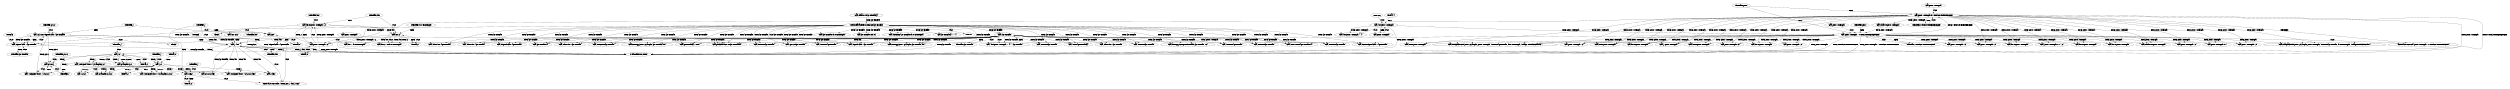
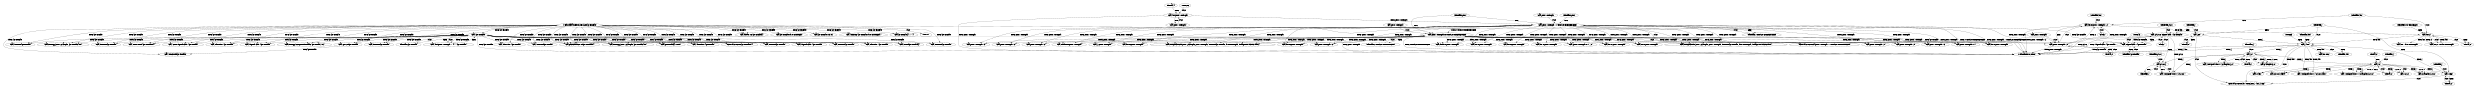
  digraph {
    n1 [label="(Call,pSrc+j)"]
    n2 [label="(Call,(unsigned short *)(pSrc+j))"]
    n3 [label="(Identifier,j)"]
    n4 [label="(Call,*pSrc = (signed char *)lpMemFile)"]
    n5 [label="(Call,(signed char *)lpMemFile)"]
    n6 [label="(Block,)"]
    n7 [label="(MethodReturn,UINT)"]
    n8 [label="(Identifier,lpMemFile)"]
    n9 [label="(Call,!lpMemFile)"]
    n10 [label="(Call,(short int *)lpMemFile)"]
    n11 [label="(Call,memcpy(CompressionTable, lpMemFile, 16))"]
    n12 [label="(Call,(LPBYTE)lpMemFile)"]
    n13 [label="(Call,(LPBYTE)lpMemFile)"]
    n14 [label="(Call,(LPBYTE)lpMemFile)"]
    n15 [label="(Call,(LPDWORD)(lpMemFile+4))"]
    n16 [label="(Identifier,lpMemFile)"]
    n17 [label="(Call,(LPBYTE)lpMemFile)"]
    n18 [label="(Call,(const signed char *)lpMemFile)"]
    n19 [label="(Call,(short int *)lpMemFile)"]
    n20 [label="(Call,(short int *)lpMemFile)"]
    n21 [label="(Call,(signed char *)lpMemFile)"]
-   n22 [label="(Call,lpMemFile+4)"]
+   n22 [label="(ControlStructure,lpMemFile+4)"]
    n23 [label="(Call,(short int *)lpMemFile)"]
    n24 [label="(Call,(LPCBYTE)lpMemFile)"]
    n25 [label="(Call,memcpy(pIns->pSample, lpMemFile, len))"]
    n26 [label="(Call,lpMemFile[j] - 0x80)"]
    n27 [label="(Call,packcharacter = lpMemFile[8])"]
    n28 [label="(Call,(LPBYTE)lpMemFile)"]
    n29 [label="(Call,*psrc = lpMemFile)"]
    n30 [label="(Call,((int)pIns->nLength < 4) || (!lpMemFile))"]
    n31 [label="(Call,(LPBYTE)lpMemFile)"]
    n32 [label="(Call,(signed char *)lpMemFile)"]
    n33 [label="(Call,memcpy(pIns->pSample, lpMemFile, len))"]
    n34 [label="(Call,(LPBYTE)lpMemFile)"]
    n35 [label="(Call,(BYTE)lpMemFile[j])"]
    n36 [label="(Call,delta8 += lpMemFile[j])"]
    n37 [label="(MethodParameterIn,LPCSTR lpMemFile)"]
    n38 [label="(Call,lpMemFile+dwMemLength)"]
    n39 [label="(Call,lpMemFile += 16)"]
    n40 [label="(Call,(LPBYTE)(lpMemFile+dwMemLength))"]
    n41 [label="(Call,lpMemFile[j] >> 4)"]
    1000101
    n43 [label="(Call,j*2)"]
    n44 [label="(Call,j*2)"]
    n45 [label="(Call,(unsigned short *)(pSample+j*2))"]
    n46 [label="(Call,pSample+j*2)"]
    n47 [label="(Literal,2)"]
-   n48 [label="(Call,pSrc+j+len)"]
+   n48 [label="(Call,pSrc+j+delta)"]
    n49 [label="(Call,(unsigned short *)(pSrc+j+len))"]
    n50 [label="(Call,j+len)"]
    n51 [label="(Call,j+=2)"]
    n52 [label="(Call,(unsigned short *)(pSample+j*2+2))"]
    n53 [label="(Literal,2)"]
    n54 [label="(Call,j*2+2)"]
    n55 [label="(Call,pSample+j*2+2)"]
    n56 [label="(Call,j<len)"]
    n57 [label="(Call,len *= 2)"]
    n58 [label="(Identifier,len)"]
    n59 [label="(ControlStructure,for (UINT j=0; j<len; j+=2))"]
    n60 [label="(Call,j=0)"]
    n61 [label="(Literal,0)"]
    n62 [label="(Literal,2)"]
    n63 [label="(Call,len*2)"]
    n64 [label="(Call,len > dwMemLength)"]
    n65 [label="(Call,len*2 <= dwMemLength)"]
    n66 [label="(Literal,2)"]
    n67 [label="(Call,len = pIns->nLength * 2)"]
    n68 [label="(Call,pIns->nLength * 2)"]
    n69 [label="(Block,)"]
    n70 [label="(Literal,2)"]
    n71 [label="(Call,pIns->nLength = MAX_SAMPLE_LENGTH)"]
    n72 [label="(Identifier,MAX_SAMPLE_LENGTH)"]
    n73 [label="(Call,len = pIns->nLength)"]
    n74 [label="(Call,ITUnpack16Bit(pIns->pSample, pIns->nLength, (LPBYTE)lpMemFile, dwMemLength, (nFlags == RS_IT21516)))"]
    n75 [label="(Call,pIns->nLength * 2)"]
    n76 [label="(Call,dmax = pIns->nLength)"]
    n77 [label="(Call,len = pIns->nLength)"]
    n78 [label="(Call,pIns->nLength * 6)"]
    n79 [label="(Call,len = pIns->nLength)"]
    n80 [label="(Call,j<pIns->nLength)"]
    n81 [label="(Call,len = pIns->nLength)"]
    n82 [label="(Call,pIns->nLength * 3)"]
    n83 [label="(Call,len = pIns->nLength)"]
    n84 [label="(Call,pIns->nLength * 2)"]
    n85 [label="(Call,pIns->nLength * 2)"]
    n86 [label="(Call,len = pIns->nLength)"]
    n87 [label="(Call,(pIns->nLength + 1) / 2)"]
    n88 [label="(Call,pIns->nLength + 1)"]
    n89 [label="(Call,pIns->nLength * 2)"]
    n90 [label="(Call,ITUnpack8Bit(pIns->pSample, pIns->nLength, (LPBYTE)lpMemFile, dwMemLength, (nFlags == RS_IT2158)))"]
    n91 [label="(ControlStructure,if (pIns->nLength > MAX_SAMPLE_LENGTH))"]
    n92 [label="(Call,len = pIns->nLength)"]
    n93 [label="(Call,len = pIns->nLength)"]
    n94 [label="(Call,maxlen = pIns->nLength)"]
    n95 [label="(Call,pIns->nLength * 2)"]
    n96 [label="(Call,pIns->nLength > MAX_SAMPLE_LENGTH)"]
    n97 [label="(Identifier,MAX_SAMPLE_LENGTH)"]
    n98 [label="(Call,(int)pIns->nLength)"]
    n99 [label="(Call,pIns->nLength)"]
-   n100 [label="(Call,(int)pIns->nLength < 4)"]
    n101 [label="(Identifier,len)"]
    n102 [label="(Call,pIns->nLength)"]
    n103 [label="(Literal,2)"]
    n104 [label="(Identifier,j)"]
    n105 [label="(Call,pIns->nLength)"]
    n106 [label="(Identifier,pSrc)"]
    n107 [label="(Identifier,j)"]
    n108 [label="(Identifier,dwMemLength)"]
    n109 [label="(Identifier,len)"]
    n110 [label="(Identifier,pIns)"]
    n111 [label="(Call,pIns->nLength)"]
    n112 [label="(Identifier,len)"]
    n113 [label="(Identifier,pIns)"]
    n114 [label="(Identifier,j)"]
    n115 [label="(Identifier,j)"]
    n116 [label="(Identifier,j)"]
    n117 [label="(Identifier,pSrc)"]
    n118 [label="(Literal,4)"]
    1000646
    1000663
    1000126
    n1 -> n2 [label="AST: "]
    n1 -> n3 [label="CFG: "]
    n2 -> n1 [label="CFG: "]
    n3 -> n1 [label="AST: "]
-   n4 -> n1 [label="DDG: pSrc"]
+   n4 -> n1 [label="CFG: "]
    n4 -> n2 [label="DDG: pSrc"]
    n4 -> n5 [label="CFG: "]
    n4 -> n6 [label="AST: "]
    n4 -> n7 [label="DDG: pSrc"]
    n4 -> n7 [label="DDG: (signed char *)lpMemFile"]
    n5 -> n4 [label="AST: "]
    n5 -> n4 [label="DDG: lpMemFile"]
    n5 -> n7 [label="DDG: lpMemFile"]
    n5 -> n8 [label="CFG: "]
    n8 -> n5 [label="AST: "]
    n9 -> n5 [label="DDG: lpMemFile"]
    n9 -> n7 [label="DDG: lpMemFile"]
    n9 -> n10 [label="DDG: lpMemFile"]
    n9 -> n11 [label="DDG: lpMemFile"]
    n9 -> n12 [label="DDG: lpMemFile"]
    n9 -> n13 [label="DDG: lpMemFile"]
    n9 -> n14 [label="DDG: lpMemFile"]
    n9 -> n15 [label="DDG: lpMemFile"]
    n9 -> n16 [label="CFG: "]
    n9 -> n17 [label="DDG: lpMemFile"]
    n9 -> n18 [label="DDG: lpMemFile"]
    n9 -> n19 [label="DDG: lpMemFile"]
    n9 -> n20 [label="DDG: lpMemFile"]
    n9 -> n21 [label="DDG: lpMemFile"]
    n9 -> n22 [label="DDG: lpMemFile"]
    n9 -> n23 [label="DDG: lpMemFile"]
-   n9 -> n24 [label="DDG: lpMemFile"]
+   n29 -> n24 [label="DDG: lpMemFile"]
    n9 -> n25 [label="DDG: lpMemFile"]
    n9 -> n26 [label="DDG: lpMemFile"]
    n9 -> n27 [label="DDG: lpMemFile"]
    n9 -> n28 [label="DDG: lpMemFile"]
-   n9 -> n29 [label="DDG: len"]
+   n9 -> n29 [label="DDG: lpMemFile"]
    n9 -> n30 [label="AST: "]
    n9 -> n30 [label="DDG: lpMemFile"]
    n9 -> n31 [label="DDG: lpMemFile"]
    n9 -> n32 [label="DDG: lpMemFile"]
    n9 -> n33 [label="DDG: lpMemFile"]
    n9 -> n34 [label="DDG: lpMemFile"]
    n9 -> n35 [label="DDG: lpMemFile"]
    n16 -> n9 [label="AST: "]
    n30 -> n9 [label="CFG: "]
    n37 -> n5 [label="DDG: lpMemFile"]
    n37 -> n9 [label="DDG: lpMemFile"]
    n37 -> n10 [label="DDG: lpMemFile"]
    n37 -> n11 [label="DDG: lpMemFile"]
    n37 -> n12 [label="DDG: lpMemFile"]
    n37 -> n13 [label="DDG: lpMemFile"]
    n37 -> n14 [label="DDG: lpMemFile"]
    n37 -> n15 [label="DDG: lpMemFile"]
    n37 -> n17 [label="DDG: lpMemFile"]
    n37 -> n18 [label="DDG: lpMemFile"]
    n37 -> n19 [label="DDG: lpMemFile"]
    n37 -> n20 [label="DDG: lpMemFile"]
    n37 -> n21 [label="DDG: lpMemFile"]
    n37 -> n22 [label="DDG: lpMemFile"]
    n37 -> n23 [label="DDG: lpMemFile"]
    n37 -> n24 [label="DDG: lpMemFile"]
    n37 -> n25 [label="DDG: lpMemFile"]
    n37 -> n26 [label="DDG: lpMemFile"]
    n37 -> n27 [label="DDG: lpMemFile"]
    n37 -> n28 [label="DDG: lpMemFile"]
-   n37 -> n29 [label="AST: lpMemFile"]
+   n37 -> n29 [label="DDG: lpMemFile"]
    n37 -> n31 [label="DDG: lpMemFile"]
    n37 -> n32 [label="DDG: lpMemFile"]
    n37 -> n33 [label="DDG: lpMemFile"]
    n37 -> n34 [label="DDG: lpMemFile"]
    n37 -> n35 [label="DDG: lpMemFile"]
-   n36 -> n37 [label="DDG: lpMemFile"]
+   n37 -> n36 [label="DDG: lpMemFile"]
    n37 -> n38 [label="DDG: lpMemFile"]
    n37 -> n39 [label="DDG: lpMemFile"]
    n37 -> n40 [label="DDG: lpMemFile"]
    n37 -> n41 [label="DDG: lpMemFile"]
    n37 -> 1000101 [label="AST: "]
    n43 -> n1 [label="DDG: j"]
    n43 -> n2 [label="DDG: j"]
    n43 -> n44 [label="DDG: j"]
    n43 -> n45 [label="DDG: j"]
    n43 -> n45 [label="DDG: 2"]
    n43 -> n46 [label="AST: "]
    n43 -> n46 [label="DDG: j"]
    n43 -> n46 [label="DDG: 2"]
    n43 -> n47 [label="CFG: "]
    n44 -> n48 [label="DDG: j"]
    n44 -> n49 [label="DDG: j"]
    n44 -> n50 [label="DDG: j"]
    n44 -> n51 [label="DDG: j"]
    n44 -> n52 [label="DDG: j"]
    n44 -> n52 [label="DDG: 2"]
    n44 -> n53 [label="CFG: "]
    n44 -> n54 [label="AST: "]
    n44 -> n54 [label="DDG: j"]
    n44 -> n54 [label="DDG: 2"]
    n44 -> n55 [label="DDG: j"]
    n44 -> n55 [label="DDG: 2"]
    n46 -> n43 [label="CFG: "]
    n47 -> n43 [label="AST: "]
-   n51 -> n56 [label="DDG: lpMemFile"]
+   n51 -> n56 [label="DDG: j"]
    n51 -> n59 [label="AST: "]
    n51 -> n62 [label="CFG: "]
    n53 -> n44 [label="AST: "]
    n56 -> n7 [label="DDG: j<len"]
    n56 -> n7 [label="DDG: j"]
    n56 -> n43 [label="DDG: j"]
    n56 -> n48 [label="DDG: len"]
    n56 -> n49 [label="DDG: len"]
    n56 -> n50 [label="DDG: len"]
-   n57 -> n56 [label="DDG: len"]
+   n56 -> n57 [label="DDG: len"]
    n56 -> n58 [label="CFG: "]
    n56 -> n59 [label="AST: "]
    n58 -> n56 [label="AST: "]
    n60 -> n56 [label="DDG: j"]
    n60 -> n59 [label="AST: "]
    n60 -> n61 [label="CFG: "]
    n61 -> n60 [label="AST: "]
    n62 -> n51 [label="AST: "]
    n63 -> n56 [label="DDG: len"]
    n63 -> n64 [label="DDG: len"]
    n63 -> n65 [label="AST: "]
    n63 -> n65 [label="DDG: len"]
    n63 -> n65 [label="DDG: 2"]
    n63 -> n66 [label="CFG: "]
    n66 -> n63 [label="AST: "]
    n67 -> n7 [label="DDG: pIns->nLength * 2"]
    n67 -> n63 [label="DDG: len"]
    n67 -> n68 [label="CFG: "]
    n67 -> n69 [label="AST: "]
    n68 -> n7 [label="DDG: pIns->nLength"]
    n68 -> n67 [label="AST: "]
    n68 -> n67 [label="DDG: pIns->nLength"]
    n68 -> n67 [label="DDG: 2"]
    n68 -> n70 [label="CFG: "]
    n70 -> n68 [label="AST: "]
    n71 -> n7 [label="DDG: pIns->nLength"]
    n71 -> n7 [label="DDG: MAX_SAMPLE_LENGTH"]
    n71 -> n68 [label="DDG: pIns->nLength"]
    n71 -> n72 [label="CFG: "]
    n71 -> n73 [label="DDG: pIns->nLength"]
    n71 -> n74 [label="DDG: pIns->nLength"]
    n71 -> n75 [label="DDG: pIns->nLength"]
    n71 -> n76 [label="DDG: pIns->nLength"]
    n71 -> n77 [label="DDG: pIns->nLength"]
+   n71 -> n78 [label="DDG: pIns->nLength"]
    n71 -> n79 [label="DDG: pIns->nLength"]
    n71 -> n80 [label="DDG: pIns->nLength"]
    n71 -> n81 [label="DDG: pIns->nLength"]
    n71 -> n82 [label="DDG: pIns->nLength"]
    n71 -> n83 [label="DDG: pIns->nLength"]
    n71 -> n84 [label="DDG: pIns->nLength"]
    n71 -> n85 [label="DDG: pIns->nLength"]
    n71 -> n86 [label="DDG: pIns->nLength"]
    n71 -> n87 [label="DDG: pIns->nLength"]
    n71 -> n88 [label="DDG: pIns->nLength"]
    n71 -> n89 [label="DDG: pIns->nLength"]
    n71 -> n90 [label="DDG: pIns->nLength"]
-   n71 -> n91 [label="LENGTH: "]
+   n71 -> n91 [label="AST: "]
    n71 -> n92 [label="DDG: pIns->nLength"]
    n71 -> n93 [label="DDG: pIns->nLength"]
    n71 -> n94 [label="DDG: pIns->nLength"]
    n71 -> n95 [label="DDG: pIns->nLength"]
    n72 -> n71 [label="AST: "]
    n96 -> n7 [label="DDG: MAX_SAMPLE_LENGTH"]
    n96 -> n7 [label="DDG: pIns->nLength > MAX_SAMPLE_LENGTH"]
    n96 -> n7 [label="DDG: pIns->nLength"]
    n96 -> n68 [label="DDG: pIns->nLength"]
    n96 -> n71 [label="DDG: MAX_SAMPLE_LENGTH"]
    n96 -> n73 [label="DDG: pIns->nLength"]
    n96 -> n74 [label="DDG: pIns->nLength"]
    n96 -> n75 [label="DDG: pIns->nLength"]
-   n76 -> n96 [label="DDG: pIns->nLength"]
+   n96 -> n76 [label="DDG: pIns->nLength"]
    n96 -> n77 [label="DDG: pIns->nLength"]
    n96 -> n78 [label="DDG: pIns->nLength"]
    n96 -> n79 [label="DDG: pIns->nLength"]
    n96 -> n80 [label="DDG: pIns->nLength"]
    n96 -> n81 [label="DDG: pIns->nLength"]
    n96 -> n82 [label="DDG: pIns->nLength"]
    n96 -> n83 [label="DDG: pIns->nLength"]
    n96 -> n84 [label="DDG: pIns->nLength"]
    n96 -> n85 [label="DDG: pIns->nLength"]
    n96 -> n86 [label="DDG: pIns->nLength"]
    n96 -> n87 [label="DDG: pIns->nLength"]
    n96 -> n88 [label="DDG: pIns->nLength"]
    n96 -> n89 [label="DDG: pIns->nLength"]
    n96 -> n90 [label="DDG: pIns->nLength"]
    n96 -> n91 [label="AST: "]
    n96 -> n92 [label="DDG: pIns->nLength"]
    n96 -> n93 [label="DDG: pIns->nLength"]
    n96 -> n94 [label="DDG: pIns->nLength"]
    n96 -> n95 [label="DDG: pIns->nLength"]
    n96 -> n97 [label="CFG: "]
    n97 -> n96 [label="AST: "]
    n98 -> n7 [label="DDG: pIns->nLength"]
    n98 -> n96 [label="DDG: pIns->nLength"]
    n98 -> n99 [label="CFG: "]
-   n98 -> n100 [label="AST: "]
-   n98 -> n100 [label="DDG: pIns->nLength"]
    n99 -> n98 [label="AST: "]
    n101 -> n56 [label="CFG: "]
    n102 -> n96 [label="AST: "]
    n103 -> n44 [label="CFG: "]
    n104 -> n4 [label="CFG: "]
    n104 -> n60 [label="AST: "]
    n105 -> n68 [label="AST: "]
    n106 -> n1 [label="AST: "]
    n107 -> n43 [label="AST: "]
    n108 -> n63 [label="CFG: "]
    n109 -> n67 [label="AST: "]
    n110 -> n71 [label="CFG: "]
    n110 -> n96 [label="CFG: "]
    n111 -> n71 [label="AST: "]
    n112 -> n63 [label="AST: "]
    n112 -> n67 [label="CFG: "]
    n113 -> n96 [label="CFG: "]
    n114 -> n51 [label="CFG: "]
    n114 -> n56 [label="AST: "]
    n114 -> n60 [label="CFG: "]
    n115 -> n44 [label="AST: "]
    n116 -> n51 [label="AST: "]
    n117 -> n4 [label="AST: "]
    n118 -> n98 [label="CFG: "]
    1000646 -> n5 [label="AST: "]
    1000663 -> n56 [label="CFG: "]
    1000126 -> n98 [label="AST: "]
  }
